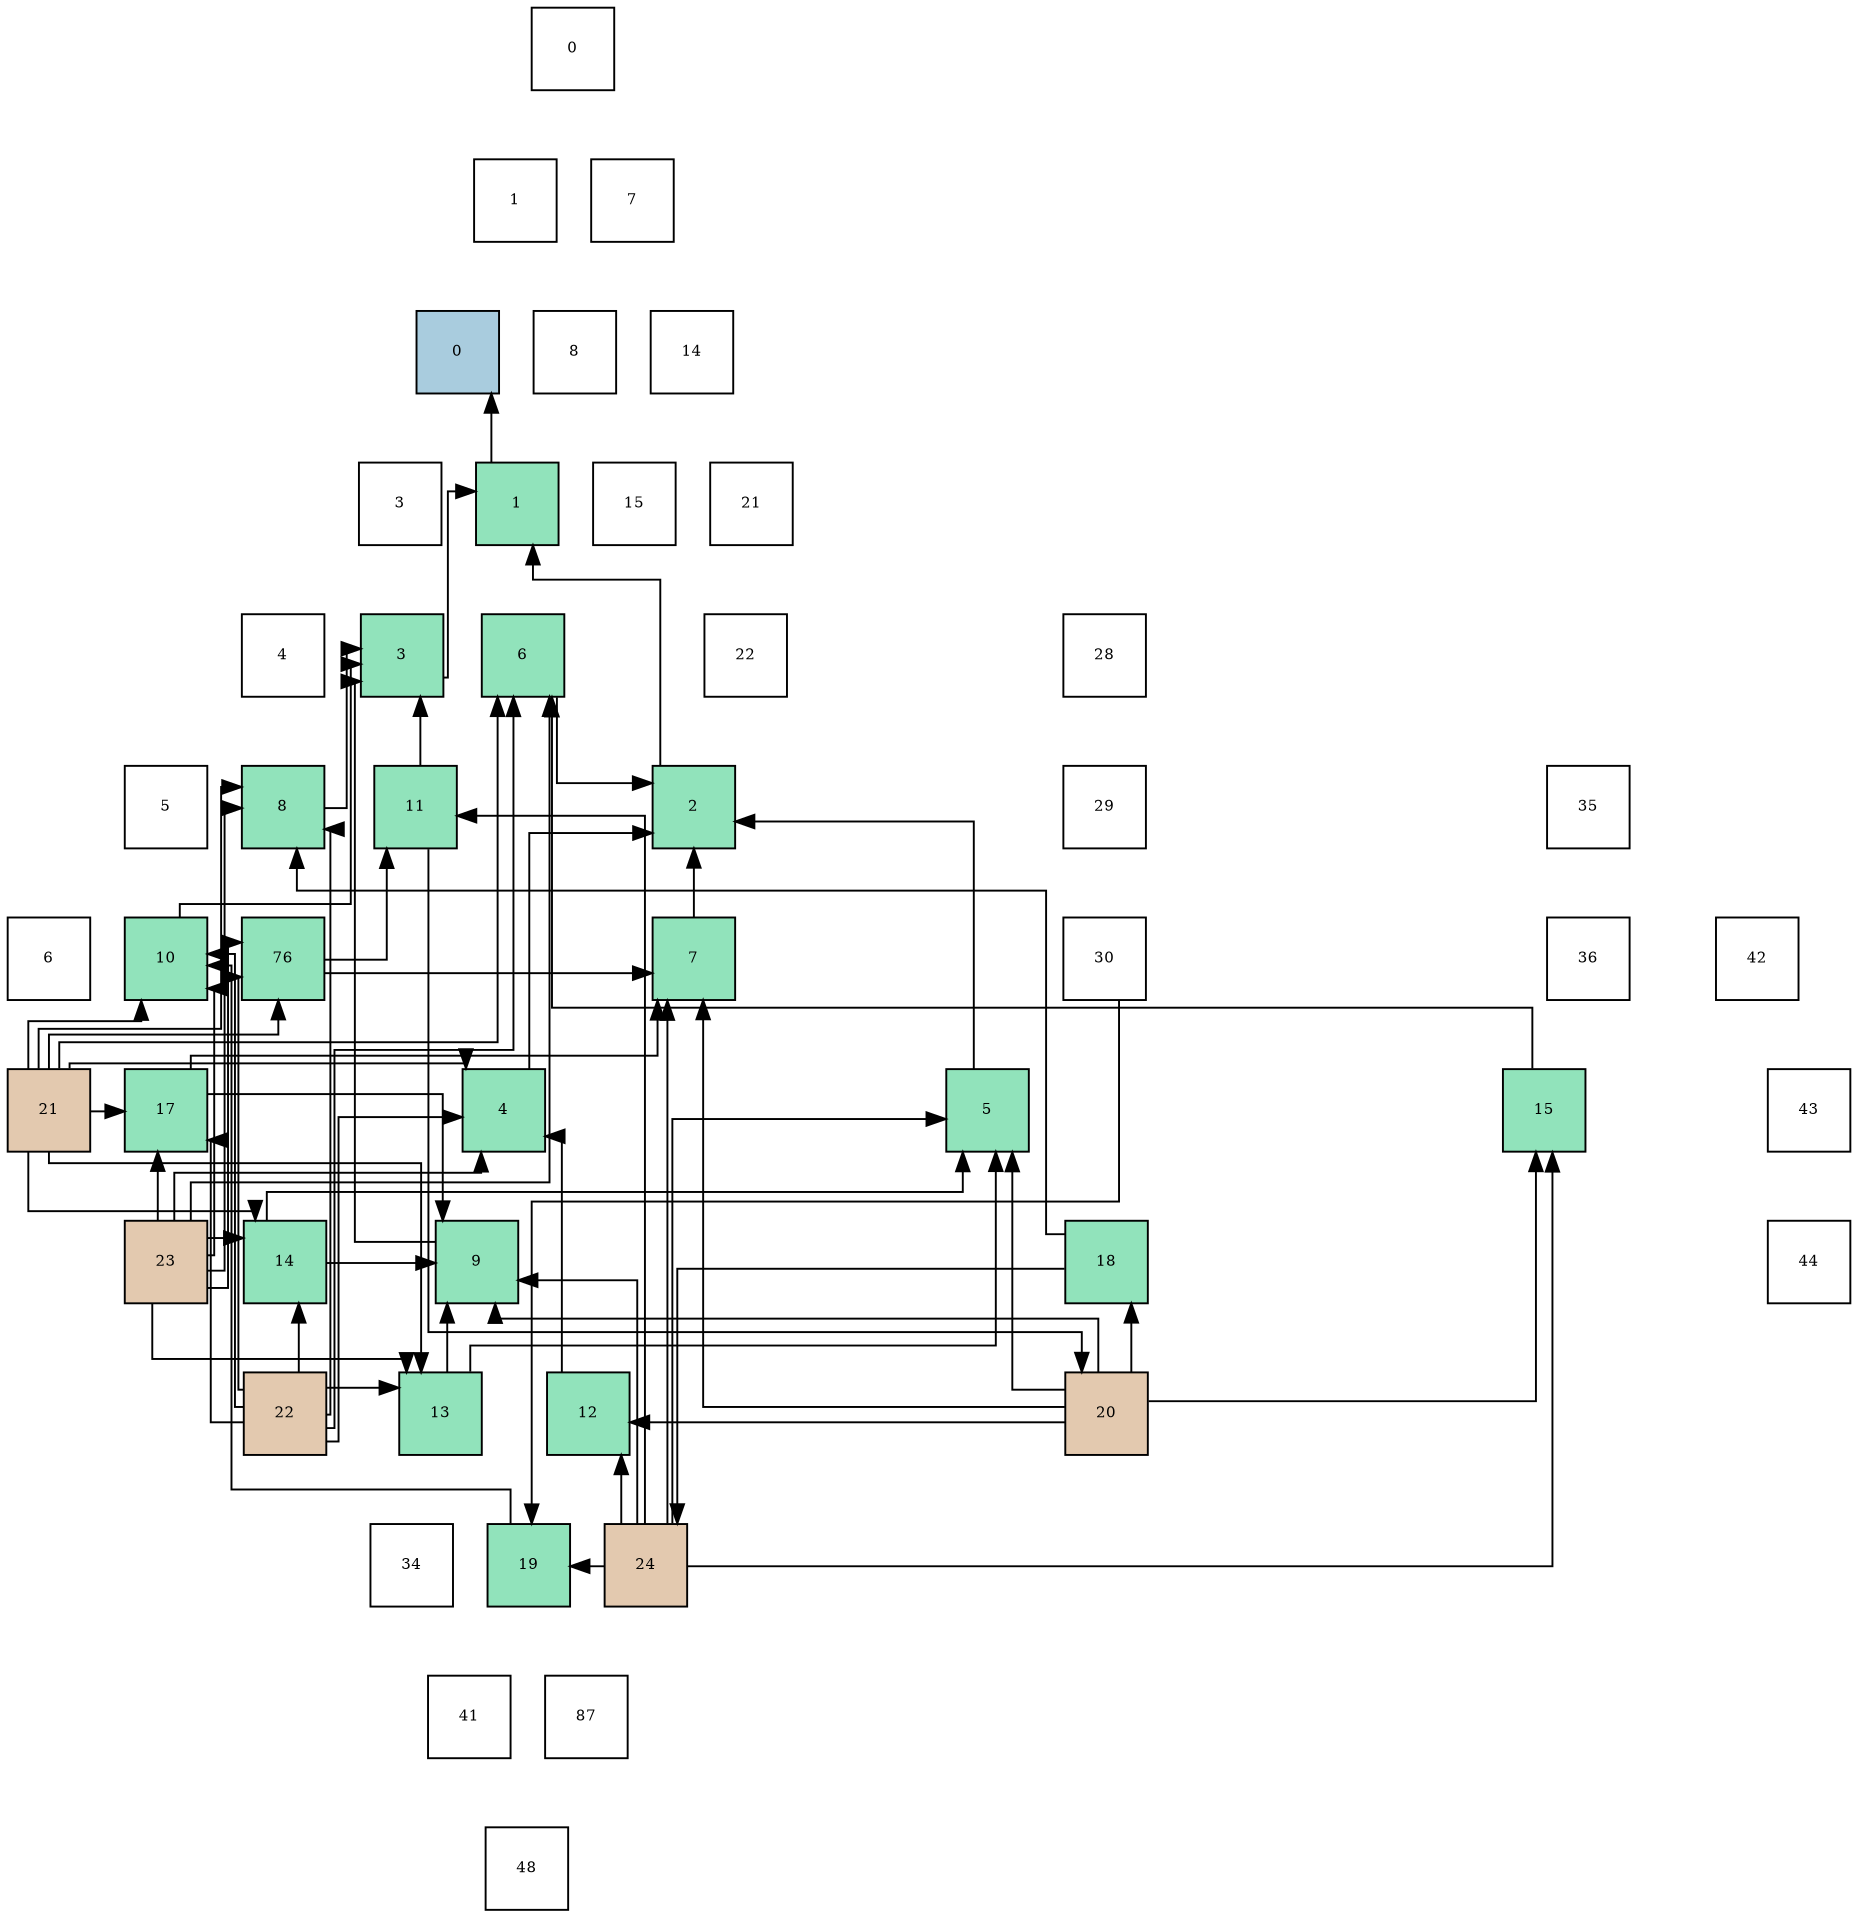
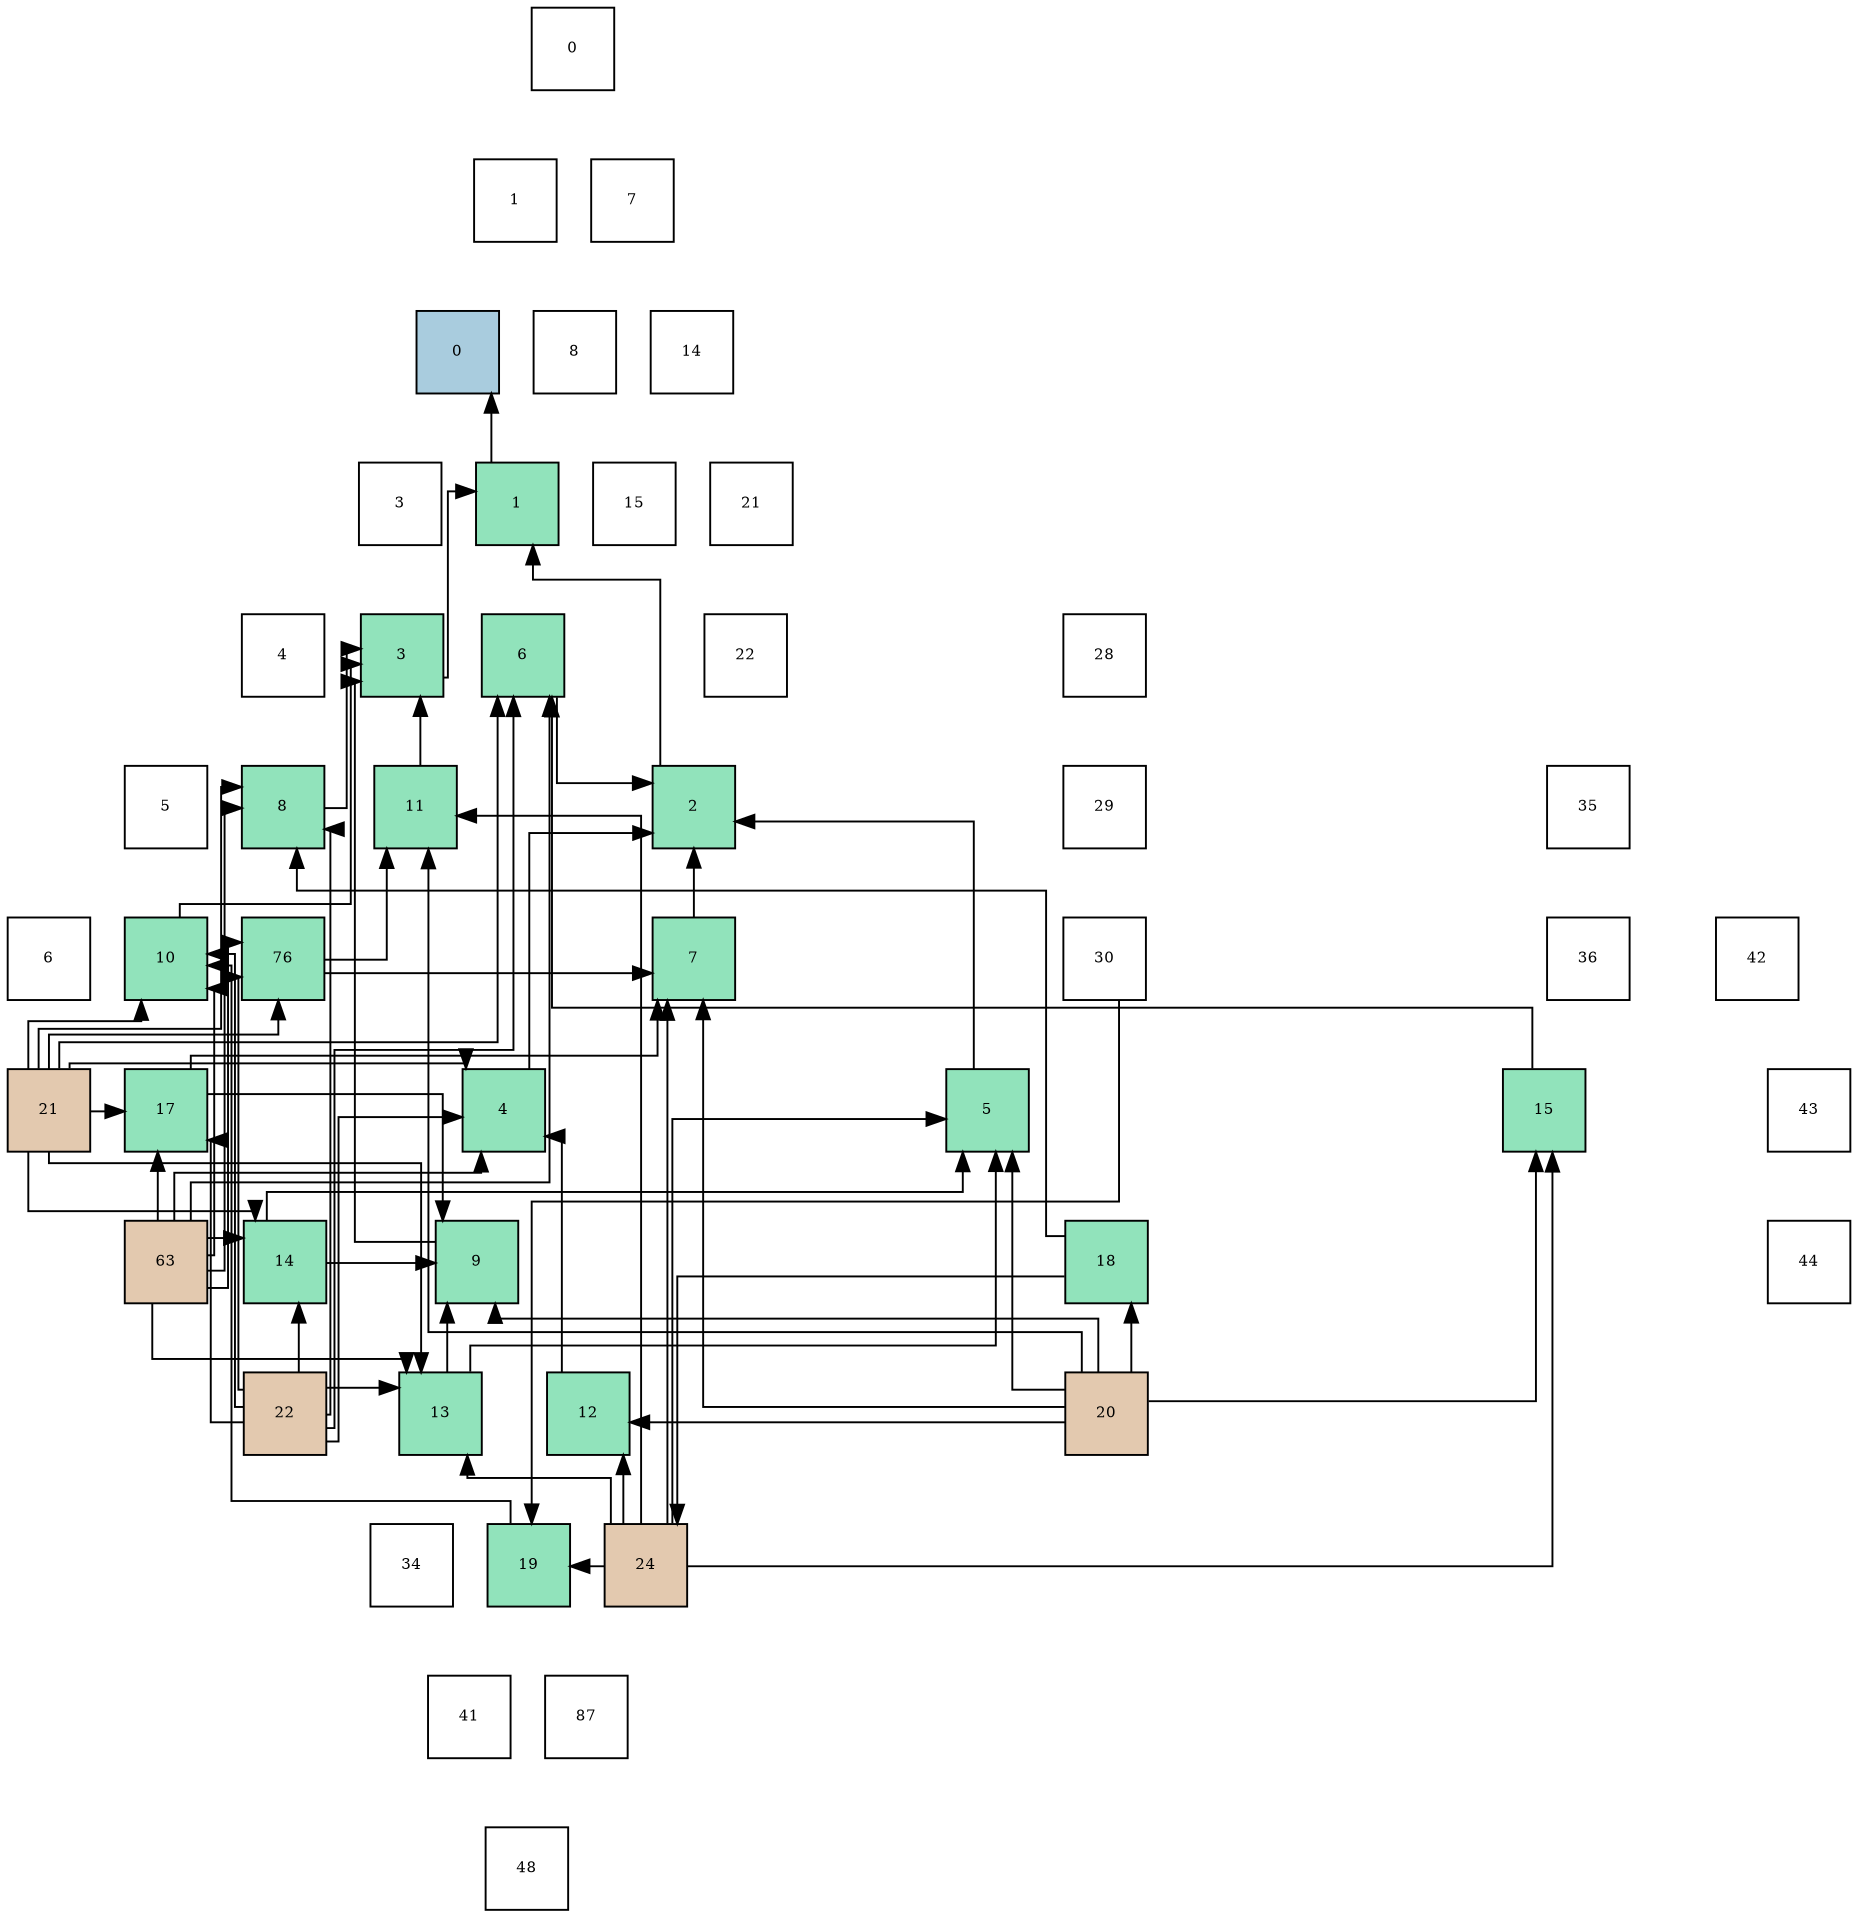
  digraph {
    rank=same
    rankdir=TB
    splines=ortho
    node [fillcolor="#ffffff" fixedsize=true fontsize=8 shape=square style=filled]
    edge [constraint=true style=invis]
    n1 [label=0 width=0.6]
    n2 [label=1 width=0.6]
    n3 [label=7 width=0.6]
    n4 [fillcolor="#a9ccde" label=0 width=0.6]
    n5 [label=8 width=0.6]
    n6 [label=14 width=0.6]
    n7 [label=3 width=0.6]
    n8 [fillcolor="#91e3bb" label=1 width=0.6]
    n9 [label=15 width=0.6]
    n10 [label=4 width=0.6]
    n11 [fillcolor="#91e3bb" label=3 width=0.6]
    n12 [fillcolor="#91e3bb" label=6 width=0.6]
    n13 [label=5 width=0.6]
    n14 [fillcolor="#91e3bb" label=8 width=0.6]
    n15 [fillcolor="#91e3bb" label=11 width=0.6]
    n16 [label=6 width=0.6]
    n17 [fillcolor="#91e3bb" label=10 width=0.6]
    n18 [fillcolor="#91e3bb" label=76 width=0.6]
    n19 [fillcolor="#e3c9af" label=21 width=0.6]
    n20 [fillcolor="#91e3bb" label=17 width=0.6]
-   n21 [fillcolor="#e3c9af" label=23 width=0.6]
+   n21 [fillcolor="#e3c9af" label=63 width=0.6]
    n22 [fillcolor="#91e3bb" label=4 width=0.6]
    n23 [fillcolor="#91e3bb" label=14 width=0.6]
    n24 [fillcolor="#91e3bb" label=13 width=0.6]
    n25 [label=21 width=0.6]
    n26 [label=22 width=0.6]
    n27 [fillcolor="#91e3bb" label=2 width=0.6]
    n28 [fillcolor="#91e3bb" label=7 width=0.6]
    n29 [fillcolor="#91e3bb" label=9 width=0.6]
    n30 [fillcolor="#e3c9af" label=22 width=0.6]
    n31 [fillcolor="#91e3bb" label=5 width=0.6]
    n32 [label=34 width=0.6]
    n33 [fillcolor="#91e3bb" label=19 width=0.6]
    n34 [label=28 width=0.6]
    n35 [label=29 width=0.6]
    n36 [label=30 width=0.6]
    n37 [label=35 width=0.6]
    n38 [label=36 width=0.6]
    n39 [fillcolor="#91e3bb" label=15 width=0.6]
    n40 [fillcolor="#91e3bb" label=18 width=0.6]
    n41 [fillcolor="#91e3bb" label=12 width=0.6]
    n42 [label=41 width=0.6]
    n43 [label=42 width=0.6]
    n44 [label=43 width=0.6]
    n45 [label=44 width=0.6]
    n46 [fillcolor="#e3c9af" label=20 width=0.6]
    n47 [fillcolor="#e3c9af" label=24 width=0.6]
    n48 [label=87 width=0.6]
    n49 [label=48 width=0.6]
    n1 -> n2
    n1 -> n3
    n2 -> n4
    n2 -> n5
    n3 -> n5
    n3 -> n6
    n4 -> n7
    n4 -> n8
    n5 -> n8
    n5 -> n9
    n6 -> n9
    n6 -> n25
    n7 -> n10
    n7 -> n11
    n8 -> n4 [constraint=false style=vis]
    n8 -> n11
    n8 -> n12
    n9 -> n12
    n9 -> n26
    n10 -> n13
    n10 -> n14
    n11 -> n8 [constraint=false style=vis]
    n11 -> n14
    n11 -> n15
    n12 -> n15
    n12 -> n27 [constraint=false style=vis]
    n12 -> n27
    n13 -> n16
    n13 -> n17
    n14 -> n11 [constraint=false style=vis]
    n14 -> n17
    n14 -> n18
    n15 -> n11 [constraint=false style=vis]
    n15 -> n18
    n15 -> n28
    n16 -> n19
    n17 -> n11 [constraint=false style=vis]
    n17 -> n19
    n17 -> n20
    n18 -> n15 [constraint=false style=vis]
    n18 -> n20
    n18 -> n22
    n18 -> n28 [constraint=false style=vis]
    n19 -> n12 [constraint=false style=vis]
    n19 -> n14 [constraint=false style=vis]
    n19 -> n17 [constraint=false style=vis]
    n19 -> n18 [constraint=false style=vis]
    n19 -> n20 [constraint=false style=vis]
    n19 -> n21
    n19 -> n22 [constraint=false style=vis]
    n19 -> n23 [constraint=false style=vis]
    n19 -> n24 [constraint=false style=vis]
    n20 -> n21
    n20 -> n23
    n20 -> n28 [constraint=false style=vis]
    n20 -> n29 [constraint=false style=vis]
    n21 -> n12 [constraint=false style=vis]
    n21 -> n14 [constraint=false style=vis]
    n21 -> n17 [constraint=false style=vis]
    n21 -> n18 [constraint=false style=vis]
    n21 -> n20 [constraint=false style=vis]
    n21 -> n22 [constraint=false style=vis]
    n21 -> n23 [constraint=false style=vis]
    n21 -> n24 [constraint=false style=vis]
    n21 -> n30
    n22 -> n23
    n22 -> n27 [constraint=false style=vis]
    n22 -> n29
    n23 -> n24
    n23 -> n29 [constraint=false style=vis]
    n23 -> n30
    n23 -> n31 [constraint=false style=vis]
    n24 -> n29 [constraint=false style=vis]
    n24 -> n31 [constraint=false style=vis]
    n24 -> n32
    n24 -> n33
    n25 -> n26
    n25 -> n34
    n26 -> n27
    n26 -> n35
    n27 -> n8 [constraint=false style=vis]
    n27 -> n28
    n27 -> n36
    n28 -> n22
    n28 -> n27 [constraint=false style=vis]
    n28 -> n31
    n29 -> n11 [constraint=false style=vis]
    n29 -> n24
    n29 -> n41
    n30 -> n12 [constraint=false style=vis]
    n30 -> n14 [constraint=false style=vis]
    n30 -> n17 [constraint=false style=vis]
    n30 -> n18 [constraint=false style=vis]
    n30 -> n20 [constraint=false style=vis]
    n30 -> n22 [constraint=false style=vis]
    n30 -> n23 [constraint=false style=vis]
    n30 -> n24 [constraint=false style=vis]
    n30 -> n32
    n31 -> n27 [constraint=false style=vis]
    n31 -> n29
    n31 -> n40
    n32 -> n42
    n33 -> n17 [constraint=false style=vis]
    n33 -> n42
    n33 -> n48
    n34 -> n35
    n34 -> n37
    n35 -> n36
    n35 -> n38
    n36 -> n31
    n36 -> n33 [constraint=false style=vis]
    n36 -> n39
    n37 -> n38
    n37 -> n43
    n38 -> n39
    n38 -> n44
    n39 -> n12 [constraint=false style=vis]
    n39 -> n40
    n39 -> n45
    n40 -> n14 [constraint=false style=vis]
    n40 -> n41
    n40 -> n46
    n40 -> n47 [constraint=false style=vis]
    n41 -> n22 [constraint=false style=vis]
    n41 -> n33
    n41 -> n47
    n42 -> n49
    n43 -> n44
    n44 -> n45
    n45 -> n46
-   n15 -> n46 [constraint=false style=vis]
+   n46 -> n15 [constraint=false style=vis]
    n46 -> n28 [constraint=false style=vis]
    n46 -> n29 [constraint=false style=vis]
    n46 -> n31 [constraint=false style=vis]
    n46 -> n39 [constraint=false style=vis]
    n46 -> n40 [constraint=false style=vis]
    n46 -> n41 [constraint=false style=vis]
    n46 -> n47
    n47 -> n15 [constraint=false style=vis]
    n47 -> n28 [constraint=false style=vis]
-   n47 -> n29 [constraint=false style=vis]
+   n47 -> n24 [constraint=false style=vis]
    n47 -> n31 [constraint=false style=vis]
    n47 -> n33 [constraint=false style=vis]
    n47 -> n39 [constraint=false style=vis]
    n47 -> n41 [constraint=false style=vis]
    n47 -> n48
    n48 -> n49
  }
